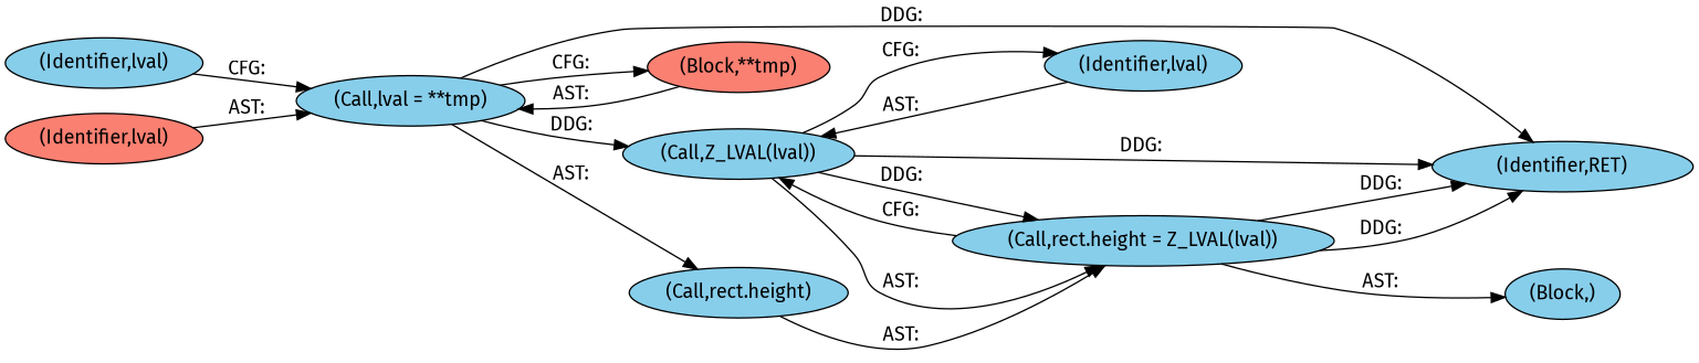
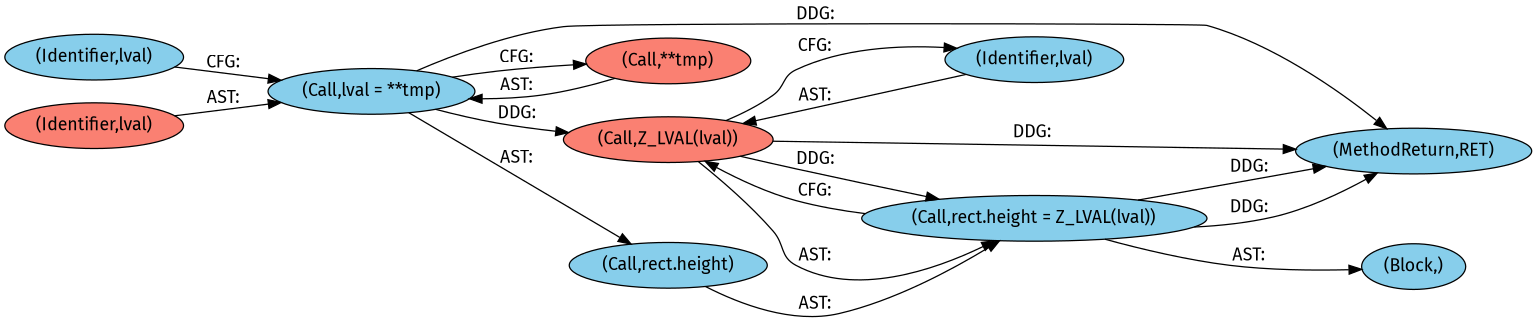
  digraph {
    fontname="Fira Sans"
    rankdir=LR
    node [fillcolor=skyblue fontname="Fira Sans" style=filled]
    edge [fontname="Fira Sans"]
    n1 [label="(Call,lval = **tmp)"]
-   n2 [label="(Call,Z_LVAL(lval))"]
-   n3 [fillcolor=salmon label="(Block,**tmp)"]
-   n4 [label="(Identifier,RET)"]
+   n2 [fillcolor=salmon label="(Call,Z_LVAL(lval))"]
+   n3 [fillcolor=salmon label="(Call,**tmp)"]
+   n4 [label="(MethodReturn,RET)"]
    n5 [label="(Call,rect.height)"]
    n6 [label="(Call,rect.height = Z_LVAL(lval))"]
    n7 [label="(Identifier,lval)"]
    n8 [label="(Block,)"]
    n9 [label="(Identifier,lval)"]
    n10 [fillcolor=salmon label="(Identifier,lval)"]
    n1 -> n2 [label="DDG: "]
    n1 -> n3 [label="CFG: "]
    n1 -> n4 [label="DDG: "]
    n1 -> n5 [label="AST: "]
    n2 -> n4 [label="DDG: "]
    n2 -> n6 [label="AST: "]
    n2 -> n6 [label="DDG: "]
    n2 -> n7 [label="CFG: "]
    n3 -> n1 [label="AST: "]
    n5 -> n6 [label="AST: "]
    n6 -> n2 [label="CFG: "]
    n6 -> n4 [label="DDG: "]
    n6 -> n4 [label="DDG: "]
    n6 -> n8 [label="AST: "]
    n7 -> n2 [label="AST: "]
    n9 -> n1 [label="CFG: "]
    n10 -> n1 [label="AST: "]
  }
